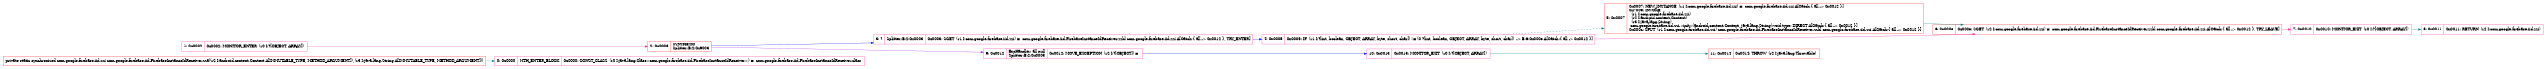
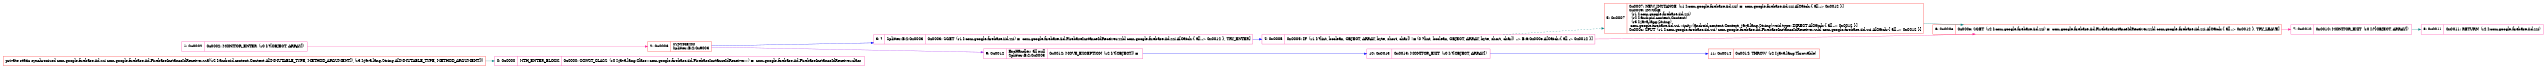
  digraph {
    rankdir=LR
    node [color=deeppink shape=record]
    edge [color=blue]
    n1 [label="{0\:\ 0x0000|MTH_ENTER_BLOCK\l|0x0000: CONST_CLASS  (r0 I:java.lang.Class\<com.google.firebase.iid.FirebaseInstanceIdReceiver\>) =  com.google.firebase.iid.FirebaseInstanceIdReceiver.class \l}"]
    n2 [label="{1\:\ 0x0002|0x0002: MONITOR_ENTER  (r0 I:?[OBJECT, ARRAY]) \l}"]
    n3 [color=red label="{2\:\ 0x0003|SYNTHETIC\lSplitter:B:2:0x9003\l}"]
    n4 [label="{3\:\ ?|Splitter:B:2:0x0003\l|0x0003: SGET  (r1 I:com.google.firebase.iid.zzi) =  com.google.firebase.iid.FirebaseInstanceIdReceiver.zzbl com.google.firebase.iid.zzi A[Catch:\{ all \-\> 0x0012 \}, TRY_ENTER]\l}"]
    n5 [label="{9\:\ 0x0012|ExcHandler: all null\lSplitter:B:2:0x0003\l|0x0012: MOVE_EXCEPTION  (r2 I:?[OBJECT]) =  \l}"]
    n6 [label="{4\:\ 0x0005|0x0005: IF  (r1 I:?[int, boolean, OBJECT, ARRAY, byte, short, char]) != (0 ?[int, boolean, OBJECT, ARRAY, byte, short, char])  \-\> B:6:0x000e A[Catch:\{ all \-\> 0x0012 \}]\l}"]
    n7 [label="{10\:\ 0x0013|0x0013: MONITOR_EXIT  (r0 I:?[OBJECT, ARRAY]) \l}"]
-   n8 [color=red label="{5\:\ 0x0007|0x0007: NEW_INSTANCE  (r1 I:com.google.firebase.iid.zzi) =  com.google.firebase.iid.zzi A[Catch:\{ all \-\> 0x0012 \}]\l0x7009: INVOKE  \l  (r1 I:com.google.firebase.iid.zzi)\l  (r2 I:android.content.Context)\l  (r3 I:java.lang.String)\l com.google.firebase.iid.zzi.\<init\>(android.content.Context, java.lang.String):void type: DIRECT A[Catch:\{ all \-\> 0x0012 \}]\l0x000c: SPUT  (r1 I:com.google.firebase.iid.zzi) com.google.firebase.iid.FirebaseInstanceIdReceiver.zzbl com.google.firebase.iid.zzi A[Catch:\{ all \-\> 0x0012 \}]\l}"]
+   n8 [color=red label="{5\:\ 0x0007|0x0007: NEW_INSTANCE  (r1 I:com.google.firebase.iid.zzi) =  com.google.firebase.iid.zzi A[Catch:\{ all \-\> 0x0012 \}]\l0x0009: INVOKE  \l  (r1 I:com.google.firebase.iid.zzi)\l  (r2 I:android.content.Context)\l  (r3 I:java.lang.String)\l com.google.firebase.iid.zzi.\<init\>(android.content.Context, java.lang.String):void type: DIRECT A[Catch:\{ all \-\> 0x0012 \}]\l0x000c: SPUT  (r1 I:com.google.firebase.iid.zzi) com.google.firebase.iid.FirebaseInstanceIdReceiver.zzbl com.google.firebase.iid.zzi A[Catch:\{ all \-\> 0x0012 \}]\l}"]
    n9 [color=red label="{6\:\ 0x000e|0x000e: SGET  (r2 I:com.google.firebase.iid.zzi) =  com.google.firebase.iid.FirebaseInstanceIdReceiver.zzbl com.google.firebase.iid.zzi A[Catch:\{ all \-\> 0x0012 \}, TRY_LEAVE]\l}"]
    n10 [label="{7\:\ 0x0010|0x0010: MONITOR_EXIT  (r0 I:?[OBJECT, ARRAY]) \l}"]
    n11 [label="{8\:\ 0x0011|0x0011: RETURN  (r2 I:com.google.firebase.iid.zzi) \l}"]
    n12 [color=red label="{11\:\ 0x0014|0x0014: THROW  (r2 I:java.lang.Throwable) \l}"]
    n13 [color=red label="{private static synchronized com.google.firebase.iid.zzi com.google.firebase.iid.FirebaseInstanceIdReceiver.zza((r2 I:android.content.Context A[IMMUTABLE_TYPE, METHOD_ARGUMENT]), (r3 I:java.lang.String A[IMMUTABLE_TYPE, METHOD_ARGUMENT])) }"]
    n2 -> n3 [color=deeppink]
    n3 -> n4
    n3 -> n5 [color=purple]
    n4 -> n6
    n5 -> n7
    n6 -> n8 [color=teal style=dashed]
    n6 -> n9 [color=deeppink]
-   n7 -> n12 [color=teal]
+   n7 -> n12
    n8 -> n9 [color=teal]
    n9 -> n10 [color=deeppink]
    n10 -> n11 [color=teal]
    n13 -> n1 [color=teal]
  }
